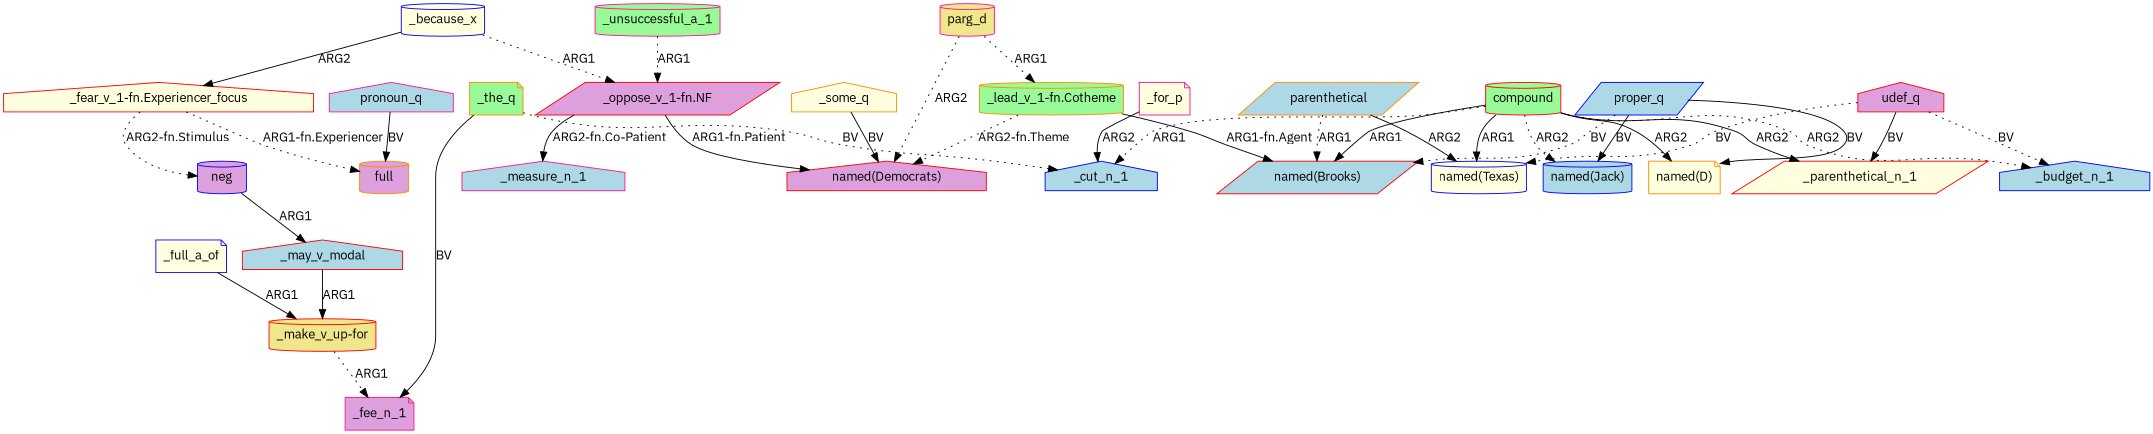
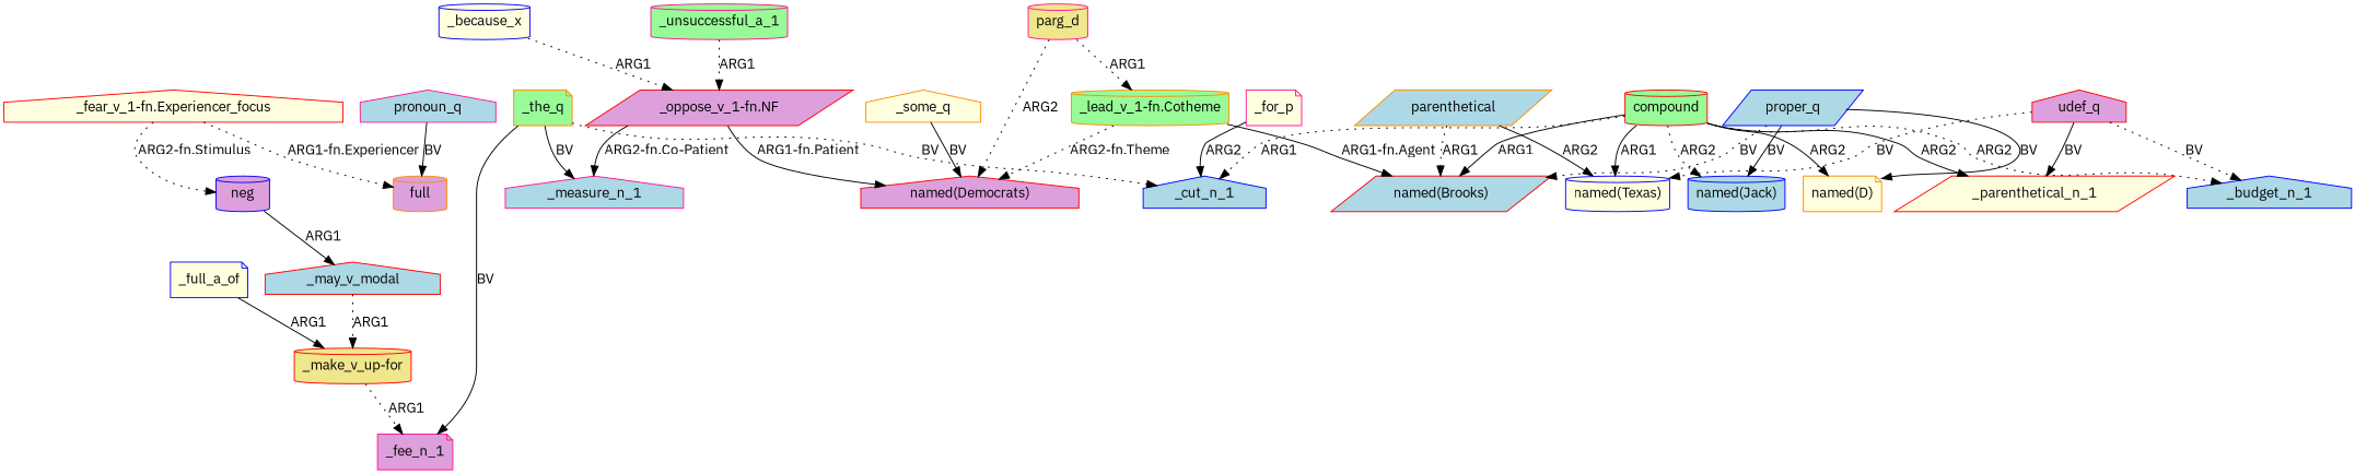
  digraph {
    fontname="IBM Plex Sans"
    node [color=red fillcolor=lightblue fontname="IBM Plex Sans" shape=cylinder style=filled]
    edge [fontname="IBM Plex Sans" style=solid]
    _full_a_of [color=blue fillcolor=lightyellow shape=note]
    "_make_v_up-for" [fillcolor=khaki]
    _fee_n_1 [color=deeppink fillcolor=plum shape=note]
    _some_q [color=darkorange fillcolor=lightyellow shape=house]
    "named(Democrats)" [fillcolor=plum shape=house]
    _the_q [color=darkorange fillcolor=palegreen shape=note]
    _measure_n_1 [color=deeppink shape=house]
    _cut_n_1 [color=blue shape=house]
    compound [fillcolor=palegreen]
    "named(Texas)" [color=blue fillcolor=lightyellow]
    "named(Brooks)" [shape=parallelogram]
    _budget_n_1 [color=blue shape=house]
    "named(Jack)" [color=blue]
    n14 [fillcolor=lightyellow label=_parenthetical_n_1 shape=parallelogram]
    "named(D)" [color=darkorange fillcolor=lightyellow shape=note]
    parg_d [color=deeppink fillcolor=khaki]
    "_lead_v_1-fn.Cotheme" [color=darkorange fillcolor=palegreen]
    _may_v_modal [shape=house]
    "_fear_v_1-fn.Experiencer_focus" [fillcolor=lightyellow shape=house]
    n20 [color=darkorange fillcolor=plum label=full]
    neg [color=blue fillcolor=plum]
    _for_p [color=deeppink fillcolor=lightyellow shape=note]
    udef_q [fillcolor=plum shape=house]
    pronoun_q [color=deeppink shape=house]
    "_oppose_v_1-fn.NF" [fillcolor=plum shape=parallelogram]
    proper_q [color=blue shape=parallelogram]
    _unsuccessful_a_1 [color=deeppink fillcolor=palegreen]
    parenthetical [color=darkorange shape=parallelogram]
    _because_x [color=blue fillcolor=lightyellow]
    _full_a_of -> "_make_v_up-for" [label=ARG1]
    "_make_v_up-for" -> _fee_n_1 [label=ARG1 style=dotted]
    _some_q -> "named(Democrats)" [label=BV]
    _the_q -> _fee_n_1 [label=BV]
+   _the_q -> _measure_n_1 [label=BV]
    _the_q -> _cut_n_1 [label=BV style=dotted]
    compound -> _cut_n_1 [label=ARG1 style=dotted]
    compound -> "named(Texas)" [label=ARG1]
    compound -> "named(Brooks)" [label=ARG1]
    compound -> _budget_n_1 [label=ARG2 style=dotted]
    compound -> "named(Jack)" [label=ARG2 style=dotted]
    compound -> n14 [label=ARG2]
    compound -> "named(D)" [label=ARG2]
    parg_d -> "named(Democrats)" [label=ARG2 style=dotted]
    parg_d -> "_lead_v_1-fn.Cotheme" [label=ARG1 style=dotted]
    "_lead_v_1-fn.Cotheme" -> "named(Democrats)" [label="ARG2-fn.Theme" style=dotted]
    "_lead_v_1-fn.Cotheme" -> "named(Brooks)" [label="ARG1-fn.Agent"]
-   _may_v_modal -> "_make_v_up-for" [label=ARG1]
+   _may_v_modal -> "_make_v_up-for" [label=ARG1 style=dotted]
    "_fear_v_1-fn.Experiencer_focus" -> n20 [label="ARG1-fn.Experiencer" style=dotted]
    "_fear_v_1-fn.Experiencer_focus" -> neg [label="ARG2-fn.Stimulus" style=dotted]
    neg -> _may_v_modal [label=ARG1]
    _for_p -> _cut_n_1 [label=ARG2]
    udef_q -> "named(Texas)" [label=BV style=dotted]
    udef_q -> _budget_n_1 [label=BV style=dotted]
    udef_q -> n14 [label=BV]
    pronoun_q -> n20 [label=BV]
    "_oppose_v_1-fn.NF" -> "named(Democrats)" [label="ARG1-fn.Patient"]
    "_oppose_v_1-fn.NF" -> _measure_n_1 [label="ARG2-fn.Co-Patient"]
    proper_q -> "named(Brooks)" [label=BV style=dotted]
    proper_q -> "named(Jack)" [label=BV]
    proper_q -> "named(D)" [label=BV]
    _unsuccessful_a_1 -> "_oppose_v_1-fn.NF" [label=ARG1 style=dotted]
    parenthetical -> "named(Texas)" [label=ARG2]
    parenthetical -> "named(Brooks)" [label=ARG1 style=dotted]
-   _because_x -> "_fear_v_1-fn.Experiencer_focus" [label=ARG2]
    _because_x -> "_oppose_v_1-fn.NF" [label=ARG1 style=dotted]
  }
